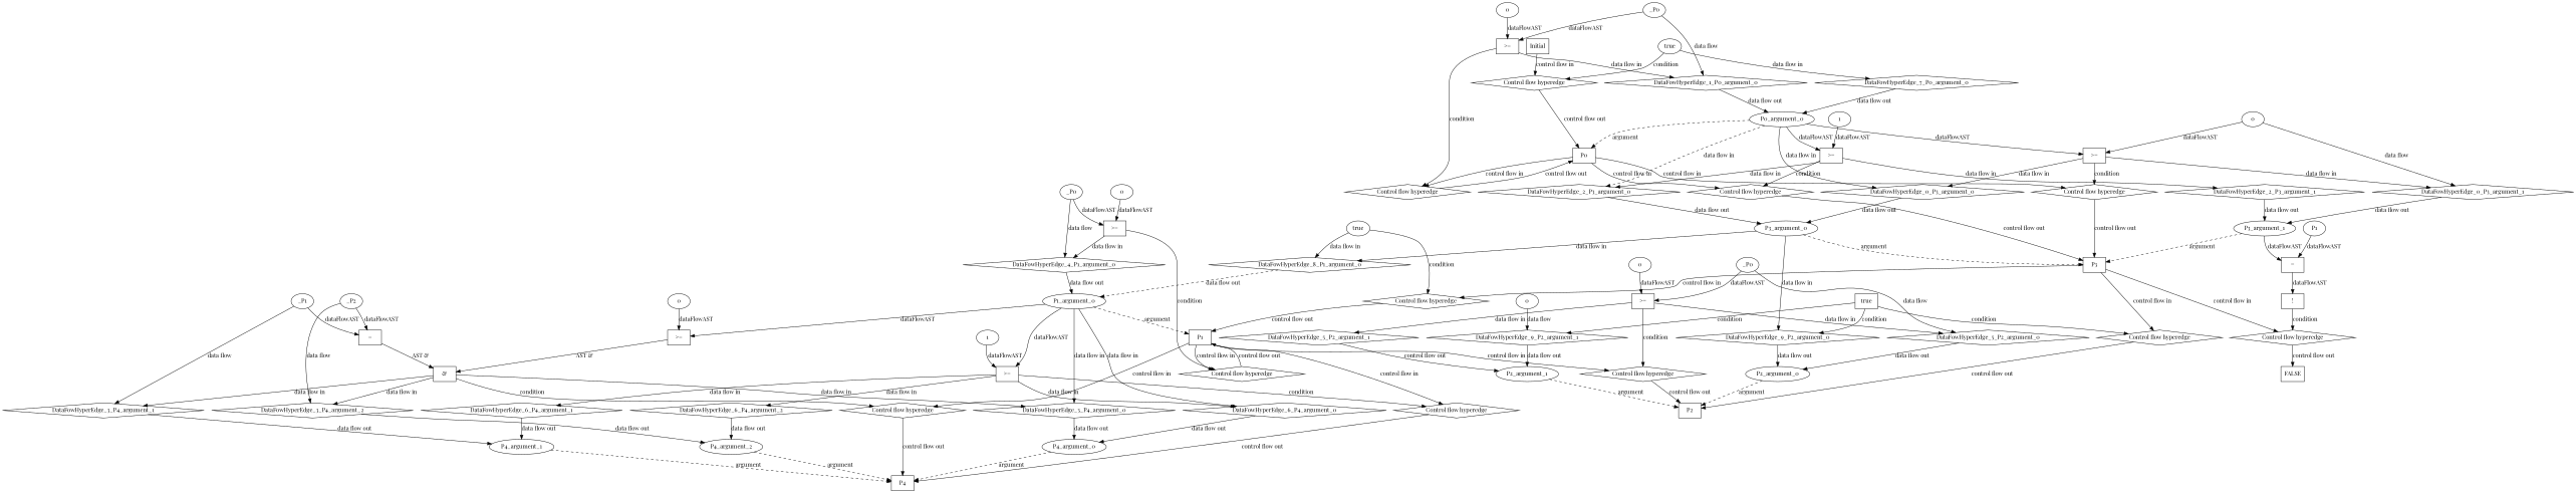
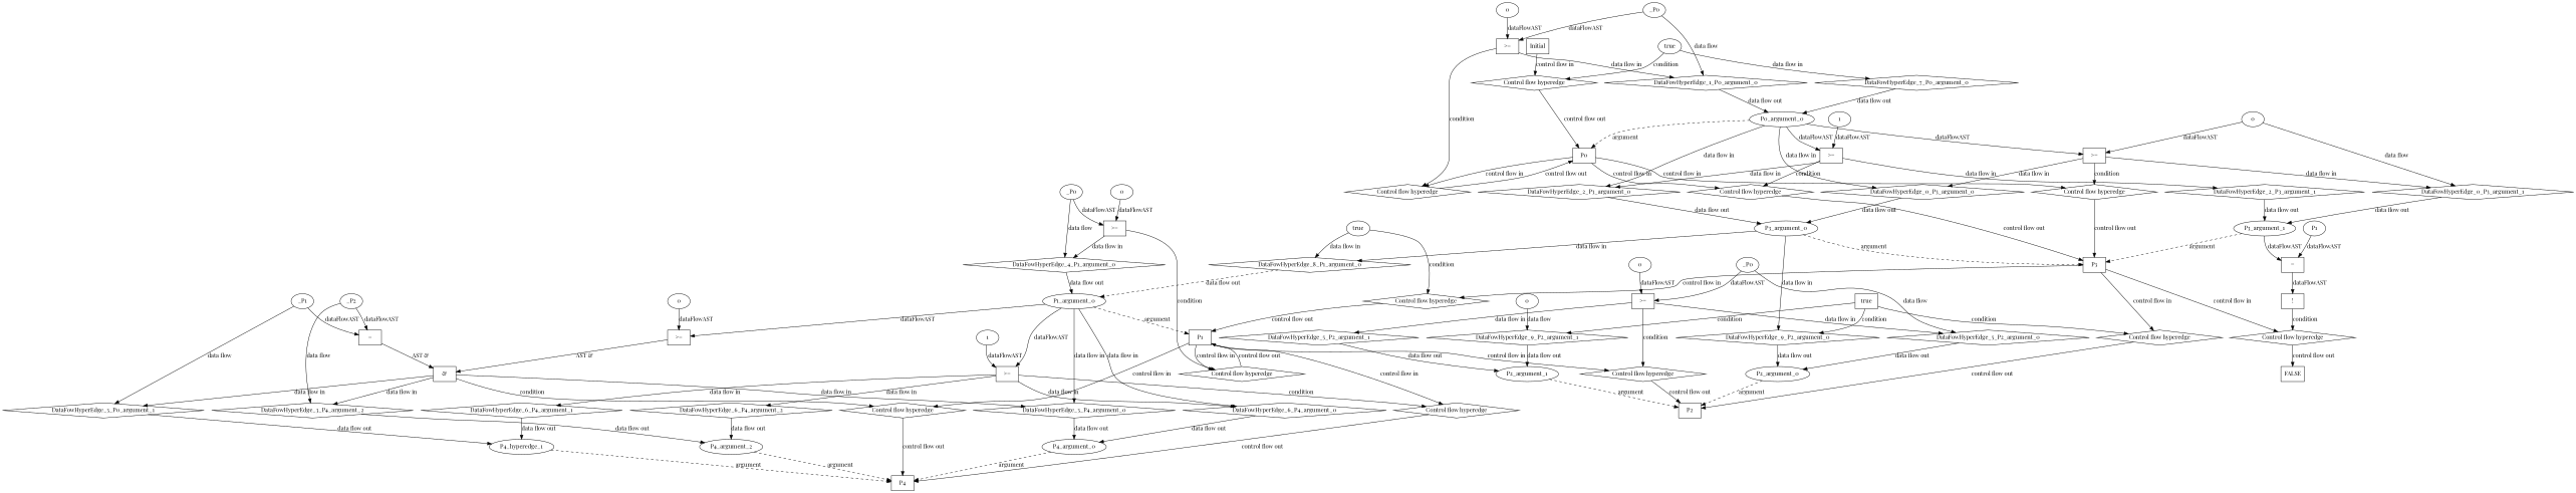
  digraph {
    fontname="Playfair Display"
    node [fontname="Playfair Display" nodeName=argument0 shape=diamond]
    edge [fontname="Playfair Display"]
    n1 [label=P0 nodeName=P0 shape=rect]
    n2 [label="Control flow hyperedge" nodeName=ControlFowHyperEdge_0]
    n3 [label="Control flow hyperedge" nodeName=ControlFowHyperEdge_1]
    n4 [label="Control flow hyperedge" nodeName=ControlFowHyperEdge_2]
    n5 [label=P3 nodeName=P3 shape=rect]
    n6 [label=P1 nodeName=P1 shape=rect]
    n7 [label="Control flow hyperedge" nodeName=ControlFowHyperEdge_3]
    n8 [label="Control flow hyperedge" nodeName=ControlFowHyperEdge_4]
    n9 [label="Control flow hyperedge" nodeName=ControlFowHyperEdge_5]
    n10 [label="Control flow hyperedge" nodeName=ControlFowHyperEdge_6]
    n11 [label=P4 nodeName=P4 shape=rect]
    n12 [label=P2 nodeName=P2 shape=rect]
    n13 [label="Control flow hyperedge" nodeName=ControlFowHyperEdge_8]
    n14 [label="Control flow hyperedge" nodeName=ControlFowHyperEdge_9]
    n15 [label="Control flow hyperedge" nodeName=ControlFowHyperEdge_10]
    n16 [label=FALSE nodeName=FALSE shape=rect]
    n17 [label=Initial nodeName=Initial shape=rect]
    n18 [label="Control flow hyperedge" nodeName=ControlFowHyperEdge_7]
    n19 [label=P3_argument_0 shape=oval]
    n20 [label=DataFowHyperEdge_8_P1_argument_0 nodeName=DataFowHyperEdge_8_P1_argument_0]
    n21 [label=DataFowHyperEdge_9_P2_argument_0 nodeName=DataFowHyperEdge_9_P2_argument_0]
    n22 [label=P1_argument_0 shape=oval]
    n23 [label=P2_argument_0 shape=oval]
    n24 [label=P3_argument_1 nodeName=argument1 shape=oval]
    n25 [label="=" nodeName=xxxFALSE___P3_10xxxguard_0_node_1 shape=rect]
    n26 [label="!" nodeName=xxxFALSE___P3_10xxxguard_0_node_0 shape=rect]
    n27 [label=P0_argument_0 shape=oval]
    n28 [label=">=" nodeName=xxxP3___P0_0xxxguard_0_node_0 shape=rect]
    n29 [label=">=" nodeName=xxxP3___P0_2xxxguard_0_node_0 shape=rect]
    n30 [label=DataFowHyperEdge_0_P3_argument_0 nodeName=DataFowHyperEdge_0_P3_argument_0]
    n31 [label=DataFowHyperEdge_2_P3_argument_0 nodeName=DataFowHyperEdge_2_P3_argument_0]
    n32 [label=DataFowHyperEdge_0_P3_argument_1 nodeName=DataFowHyperEdge_0_P3_argument_1]
    n33 [label=DataFowHyperEdge_2_P3_argument_1 nodeName=DataFowHyperEdge_2_P3_argument_1]
    n34 [label=P4_argument_0 shape=oval]
-   n35 [label=P4_argument_1 nodeName=argument1 shape=oval]
+   n35 [label=P4_hyperedge_1 nodeName=argument1 shape=oval]
    n36 [label=P4_argument_2 nodeName=argument2 shape=oval]
    n37 [label=">=" nodeName=xxxP4___P1_3xxxguard_0_node_0 shape=rect]
    n38 [label=">=" nodeName=xxxP4___P1_6xxxguard_0_node_0 shape=rect]
    n39 [label=DataFowHyperEdge_3_P4_argument_0 nodeName=DataFowHyperEdge_3_P4_argument_0]
    n40 [label=DataFowHyperEdge_6_P4_argument_0 nodeName=DataFowHyperEdge_6_P4_argument_0]
    n41 [label="&" nodeName=xxxP4___P1_3xxx_and shape=rect]
    n42 [label=DataFowHyperEdge_6_P4_argument_1 nodeName=DataFowHyperEdge_6_P4_argument_1]
    n43 [label=DataFowHyperEdge_6_P4_argument_2 nodeName=DataFowHyperEdge_6_P4_argument_2]
    n44 [label=P2_argument_1 nodeName=argument1 shape=oval]
    n45 [label=0 nodeName=xxxP3___P0_0xxxdataFlow_0_node_0 shape=""]
    n46 [label=">=" nodeName=xxxP0___P0_1xxxguard_0_node_0 shape=rect]
    n47 [label=DataFowHyperEdge_1_P0_argument_0 nodeName=DataFowHyperEdge_1_P0_argument_0]
    n48 [label=0 nodeName=xxxP0___P0_1xxxguard_0_node_2 shape=""]
    n49 [label=_P0 nodeName=xxxP0___P0_1xxxdataFlow_0_node_0 shape=""]
    n50 [label=1 nodeName=xxxP3___P0_2xxxguard_0_node_2 shape=""]
-   n51 [label=DataFowHyperEdge_3_P4_argument_1 nodeName=DataFowHyperEdge_3_P4_argument_1]
+   n51 [label=DataFowHyperEdge_3_P0_argument_1 nodeName=DataFowHyperEdge_3_P4_argument_1]
    n52 [label=DataFowHyperEdge_3_P4_argument_2 nodeName=DataFowHyperEdge_3_P4_argument_2]
    n53 [label=0 nodeName=xxxP4___P1_3xxxguard_0_node_1 shape=""]
    n54 [label="=" nodeName=xxxP4___P1_3xxxguard1_node_0 shape=rect]
    n55 [label=_P2 nodeName=xxxP4___P1_3xxxdataFlow1_node_0 shape=""]
    n56 [label=_P1 nodeName=xxxP4___P1_3xxxdataFlow_0_node_0 shape=""]
    n57 [label=">=" nodeName=xxxP1___P1_4xxxguard_0_node_0 shape=rect]
    n58 [label=DataFowHyperEdge_4_P1_argument_0 nodeName=DataFowHyperEdge_4_P1_argument_0]
    n59 [label=0 nodeName=xxxP1___P1_4xxxguard_0_node_2 shape=""]
    n60 [label=_P0 nodeName=xxxP1___P1_4xxxdataFlow_0_node_0 shape=""]
    n61 [label=">=" nodeName=xxxP2___P1_5xxxguard_0_node_0 shape=rect]
    n62 [label=DataFowHyperEdge_5_P2_argument_0 nodeName=DataFowHyperEdge_5_P2_argument_0]
    n63 [label=DataFowHyperEdge_5_P2_argument_1 nodeName=DataFowHyperEdge_5_P2_argument_1]
    n64 [label=0 nodeName=xxxP2___P1_5xxxguard_0_node_2 shape=""]
    n65 [label=_P0 nodeName=xxxP2___P1_5xxxdataFlow_0_node_0 shape=""]
    n66 [label=1 nodeName=xxxP4___P1_6xxxguard_0_node_2 shape=""]
    n67 [label=true nodeName=xxxP0___Initial_7xxxguard_0_node_0 shape=""]
    n68 [label=DataFowHyperEdge_7_P0_argument_0 nodeName=DataFowHyperEdge_7_P0_argument_0]
    n69 [label=true nodeName=xxxP1___P3_8xxxguard_0_node_0 shape=""]
    n70 [label=true nodeName=true_9 shape=rect]
    n71 [label=DataFowHyperEdge_9_P2_argument_1 nodeName=DataFowHyperEdge_9_P2_argument_1]
    n72 [label=0 nodeName=xxxP2___P3_9xxxdataFlow_0_node_0 shape=""]
    n73 [label=P1 nodeName=xxxFALSE___P3_10xxxguard_0_node_3 shape=""]
    n1 -> n2 [label="control flow in"]
    n1 -> n3 [label="control flow in"]
    n1 -> n4 [label="control flow in"]
    n2 -> n5 [label="control flow out"]
    n3 -> n1 [label="control flow out"]
    n4 -> n5 [label="control flow out"]
    n5 -> n13 [label="control flow in"]
    n5 -> n14 [label="control flow in"]
    n5 -> n15 [label="control flow in"]
    n6 -> n7 [label="control flow in"]
    n6 -> n8 [label="control flow in"]
    n6 -> n9 [label="control flow in"]
    n6 -> n10 [label="control flow in"]
    n7 -> n11 [label="control flow out"]
    n8 -> n6 [label="control flow out"]
    n9 -> n12 [label="control flow out"]
    n10 -> n11 [label="control flow out"]
    n13 -> n6 [label="control flow out"]
    n14 -> n12 [label="control flow out"]
    n15 -> n16 [label="control flow out"]
    n17 -> n18 [label="control flow in"]
    n18 -> n1 [label="control flow out"]
    n19 -> n5 [label=argument style=dashed]
    n19 -> n20 [label="data flow in"]
    n19 -> n21 [label="data flow in"]
    n20 -> n22 [label="data flow out" style=dashed]
    n21 -> n23 [label="data flow out"]
    n22 -> n6 [label=argument style=dashed]
    n22 -> n37 [label=dataFlowAST]
    n22 -> n38 [label=dataFlowAST]
    n22 -> n39 [label="data flow in"]
    n22 -> n40 [label="data flow in"]
    n23 -> n12 [label=argument style=dashed]
    n24 -> n5 [label=argument style=dashed]
    n24 -> n25 [label=dataFlowAST]
    n25 -> n26 [label=dataFlowAST]
    n26 -> n15 [label=condition]
    n27 -> n1 [label=argument style=dashed]
    n27 -> n28 [label=dataFlowAST]
    n27 -> n29 [label=dataFlowAST]
    n27 -> n30 [label="data flow in"]
-   n27 -> n31 [label="data flow in" style=dashed]
+   n27 -> n31 [label="data flow in"]
    n28 -> n2 [label=condition]
    n28 -> n30 [label="data flow in"]
    n28 -> n32 [label="data flow in"]
    n29 -> n4 [label=condition]
    n29 -> n31 [label="data flow in"]
    n29 -> n33 [label="data flow in"]
    n30 -> n19 [label="data flow out"]
    n31 -> n19 [label="data flow out"]
    n32 -> n24 [label="data flow out"]
    n33 -> n24 [label="data flow out"]
    n34 -> n11 [label=argument style=dashed]
    n35 -> n11 [label=argument style=dashed]
    n36 -> n11 [label=argument style=dashed]
    n37 -> n41 [label="AST &"]
    n38 -> n10 [label=condition]
    n38 -> n40 [label="data flow in"]
    n38 -> n42 [label="data flow in"]
    n38 -> n43 [label="data flow in"]
    n39 -> n34 [label="data flow out"]
    n40 -> n34 [label="data flow out"]
    n41 -> n7 [label=condition]
    n41 -> n39 [label="data flow in"]
    n41 -> n51 [label="data flow in"]
    n41 -> n52 [label="data flow in"]
    n42 -> n35 [label="data flow out"]
    n43 -> n36 [label="data flow out"]
    n44 -> n12 [label=argument style=dashed]
    n45 -> n28 [label=dataFlowAST]
    n45 -> n32 [label="data flow"]
    n46 -> n3 [label=condition]
    n46 -> n47 [label="data flow in"]
    n47 -> n27 [label="data flow out"]
    n48 -> n46 [label=dataFlowAST]
    n49 -> n46 [label=dataFlowAST]
    n49 -> n47 [label="data flow"]
    n50 -> n29 [label=dataFlowAST]
    n51 -> n35 [label="data flow out"]
    n52 -> n36 [label="data flow out"]
    n53 -> n37 [label=dataFlowAST]
    n54 -> n41 [label="AST &"]
    n55 -> n52 [label="data flow"]
    n55 -> n54 [label=dataFlowAST]
    n56 -> n51 [label="data flow"]
    n56 -> n54 [label=dataFlowAST]
    n57 -> n8 [label=condition]
    n57 -> n58 [label="data flow in"]
    n58 -> n22 [label="data flow out"]
    n59 -> n57 [label=dataFlowAST]
    n60 -> n57 [label=dataFlowAST]
    n60 -> n58 [label="data flow"]
    n61 -> n9 [label=condition]
    n61 -> n62 [label="data flow in"]
    n61 -> n63 [label="data flow in"]
    n62 -> n23 [label="data flow out"]
-   n63 -> n44 [label="control flow out"]
+   n63 -> n44 [label="data flow out"]
    n64 -> n61 [label=dataFlowAST]
    n65 -> n61 [label=dataFlowAST]
    n65 -> n62 [label="data flow"]
    n66 -> n38 [label=dataFlowAST]
    n67 -> n18 [label=condition]
    n67 -> n68 [label="data flow in"]
    n68 -> n27 [label="data flow out"]
    n69 -> n13 [label=condition]
    n69 -> n20 [label="data flow in"]
    n70 -> n14 [label=condition]
    n70 -> n21 [label=condition]
    n70 -> n71 [label=condition]
    n71 -> n44 [label="data flow out"]
    n72 -> n71 [label="data flow"]
    n73 -> n25 [label=dataFlowAST]
  }
